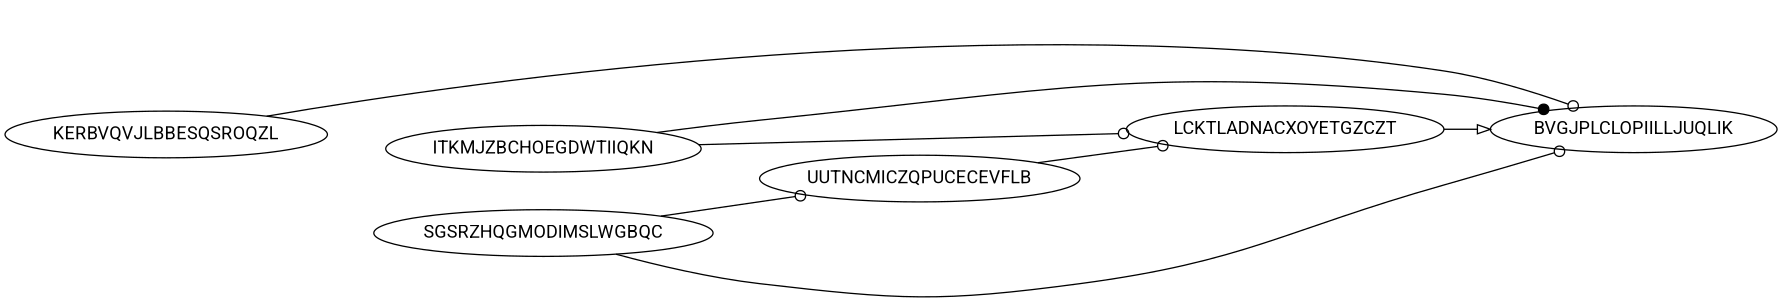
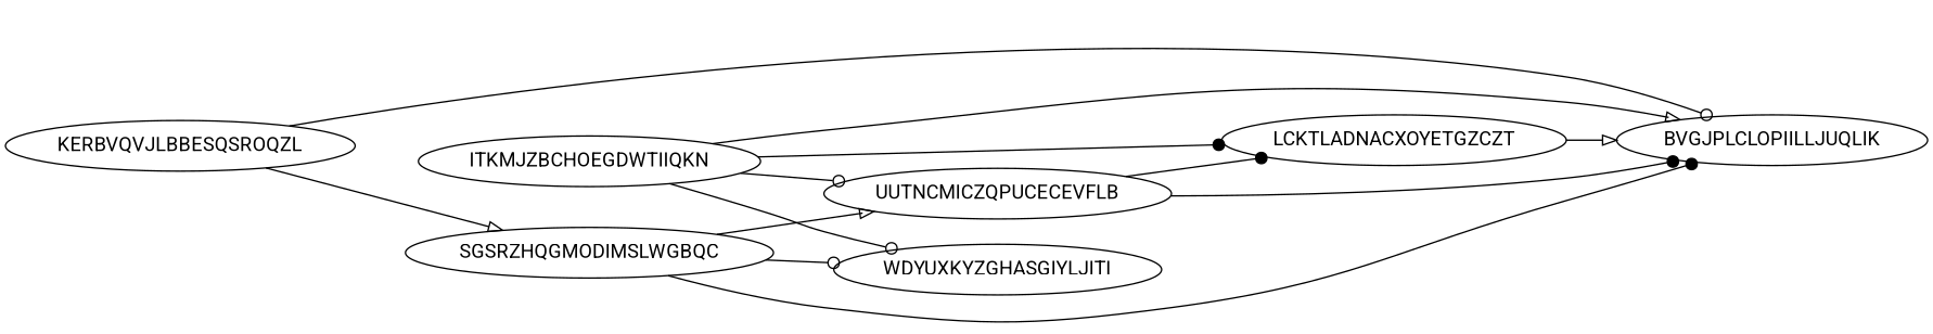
  digraph {
    fontname=Roboto
    rankdir=LR
    node [Processor=1 Start=0 Weight=17 fontname=Roboto]
    edge [Weight=19 arrowhead=odot fontname=Roboto]
    SGSRZHQGMODIMSLWGBQC [Start=28]
    KERBVQVJLBBESQSROQZL
    BVGJPLCLOPIILLJUQLIK [Start=82 Weight=15]
+   WDYUXKYZGHASGIYLJITI [Processor=2 Start=65 Weight=13]
    UUTNCMICZQPUCECEVFLB [Start=45 Weight=19]
    LCKTLADNACXOYETGZCZT [Start=64 Weight=18]
    ITKMJZBCHOEGDWTIIQKN [Processor=2 Weight=13]
-   SGSRZHQGMODIMSLWGBQC -> BVGJPLCLOPIILLJUQLIK [Weight=13]
-   SGSRZHQGMODIMSLWGBQC -> UUTNCMICZQPUCECEVFLB [Weight=20]
+   SGSRZHQGMODIMSLWGBQC -> BVGJPLCLOPIILLJUQLIK [Weight=13 arrowhead=dot]
+   SGSRZHQGMODIMSLWGBQC -> WDYUXKYZGHASGIYLJITI [Weight=20]
+   SGSRZHQGMODIMSLWGBQC -> UUTNCMICZQPUCECEVFLB [Weight=20 arrowhead=onormal]
+   KERBVQVJLBBESQSROQZL -> SGSRZHQGMODIMSLWGBQC [arrowhead=onormal]
    KERBVQVJLBBESQSROQZL -> BVGJPLCLOPIILLJUQLIK [Weight=18]
-   UUTNCMICZQPUCECEVFLB -> LCKTLADNACXOYETGZCZT
+   UUTNCMICZQPUCECEVFLB -> BVGJPLCLOPIILLJUQLIK [Weight=16 arrowhead=dot]
+   UUTNCMICZQPUCECEVFLB -> LCKTLADNACXOYETGZCZT [arrowhead=dot]
    LCKTLADNACXOYETGZCZT -> BVGJPLCLOPIILLJUQLIK [Weight=16 arrowhead=onormal]
-   ITKMJZBCHOEGDWTIIQKN -> BVGJPLCLOPIILLJUQLIK [Weight=10 arrowhead=dot]
-   ITKMJZBCHOEGDWTIIQKN -> LCKTLADNACXOYETGZCZT [Weight=14]
+   ITKMJZBCHOEGDWTIIQKN -> BVGJPLCLOPIILLJUQLIK [Weight=10 arrowhead=onormal]
+   ITKMJZBCHOEGDWTIIQKN -> WDYUXKYZGHASGIYLJITI [Weight=10]
+   ITKMJZBCHOEGDWTIIQKN -> UUTNCMICZQPUCECEVFLB
+   ITKMJZBCHOEGDWTIIQKN -> LCKTLADNACXOYETGZCZT [Weight=14 arrowhead=dot]
  }
